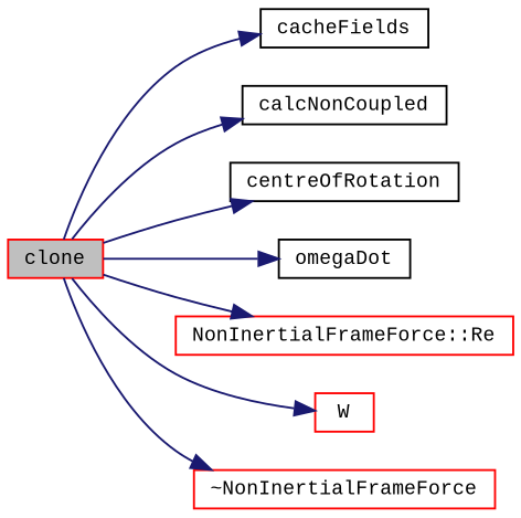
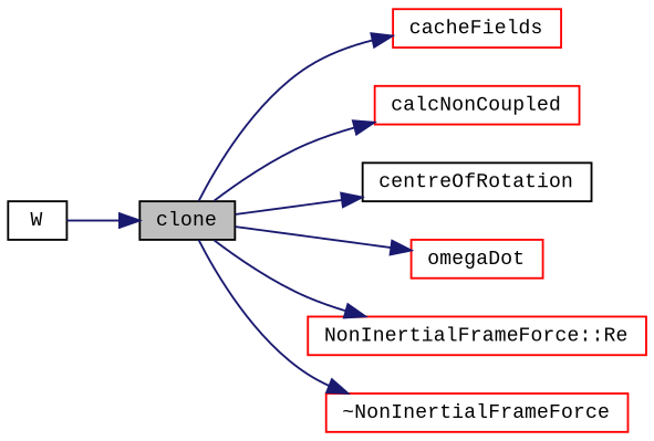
  digraph {
    fontname="Liberation Mono"
    rankdir=LR
    node [color=black fontname="Liberation Mono" fontsize=10 shape=record]
    edge [color=midnightblue fontname="Liberation Mono" fontsize=10 labelfontname=FreeSans labelfontsize=10 style=solid]
-   n1 [color=red fillcolor=grey75 fontcolor=black height=0.2 label=clone style=filled width=0.4]
-   n2 [height=0.2 label=cacheFields width=0.4]
-   n3 [height=0.2 label=calcNonCoupled width=0.4]
+   n1 [fillcolor=grey75 fontcolor=black height=0.2 label=clone style=filled width=0.4]
+   n2 [color=red height=0.2 label=cacheFields width=0.4]
+   n3 [color=red height=0.2 label=calcNonCoupled width=0.4]
    n4 [height=0.2 label=centreOfRotation width=0.4]
-   n5 [height=0.2 label=omegaDot width=0.4]
+   n5 [color=red height=0.2 label=omegaDot width=0.4]
    n6 [color=red height=0.2 label="NonInertialFrameForce::Re" width=0.4]
-   n7 [color=red height=0.2 label=W width=0.4]
+   n7 [height=0.2 label=W width=0.4]
    n8 [color=red height=0.2 label="~NonInertialFrameForce" width=0.4]
    n1 -> n2
    n1 -> n3
    n1 -> n4
    n1 -> n5
    n1 -> n6
-   n1 -> n7
+   n7 -> n1
    n1 -> n8
  }
